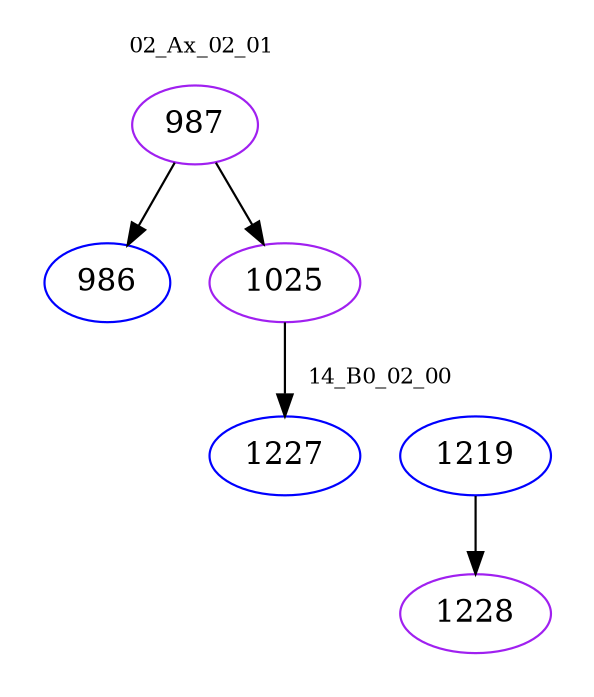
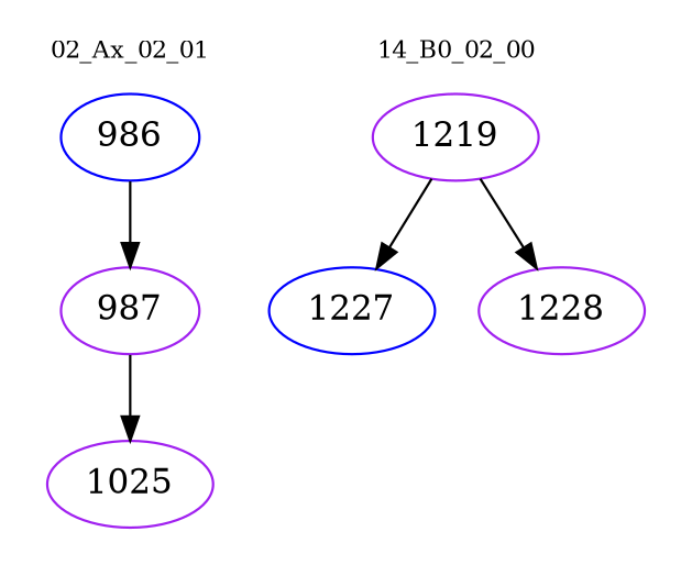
  digraph {
    node [color=purple]
    edge [color=black]
    n1 [label=987]
    n2 [color=blue label=986]
    n3 [label=1025]
-   n4 [color=blue label=1219]
+   n4 [label=1219]
    n5 [color=blue label=1227]
    n6 [label=1228]
    subgraph cluster_1 {
      color=white
      fontsize=10
      label="02_Ax_02_01"
      n1
      n2
      n3
    }
    subgraph cluster_2 {
      color=white
      fontsize=10
      label="14_B0_02_00"
      n4
      n5
      n6
    }
-   n1 -> n2
+   n2 -> n1
    n1 -> n3
-   n3 -> n5
+   n4 -> n5
    n4 -> n6
  }
